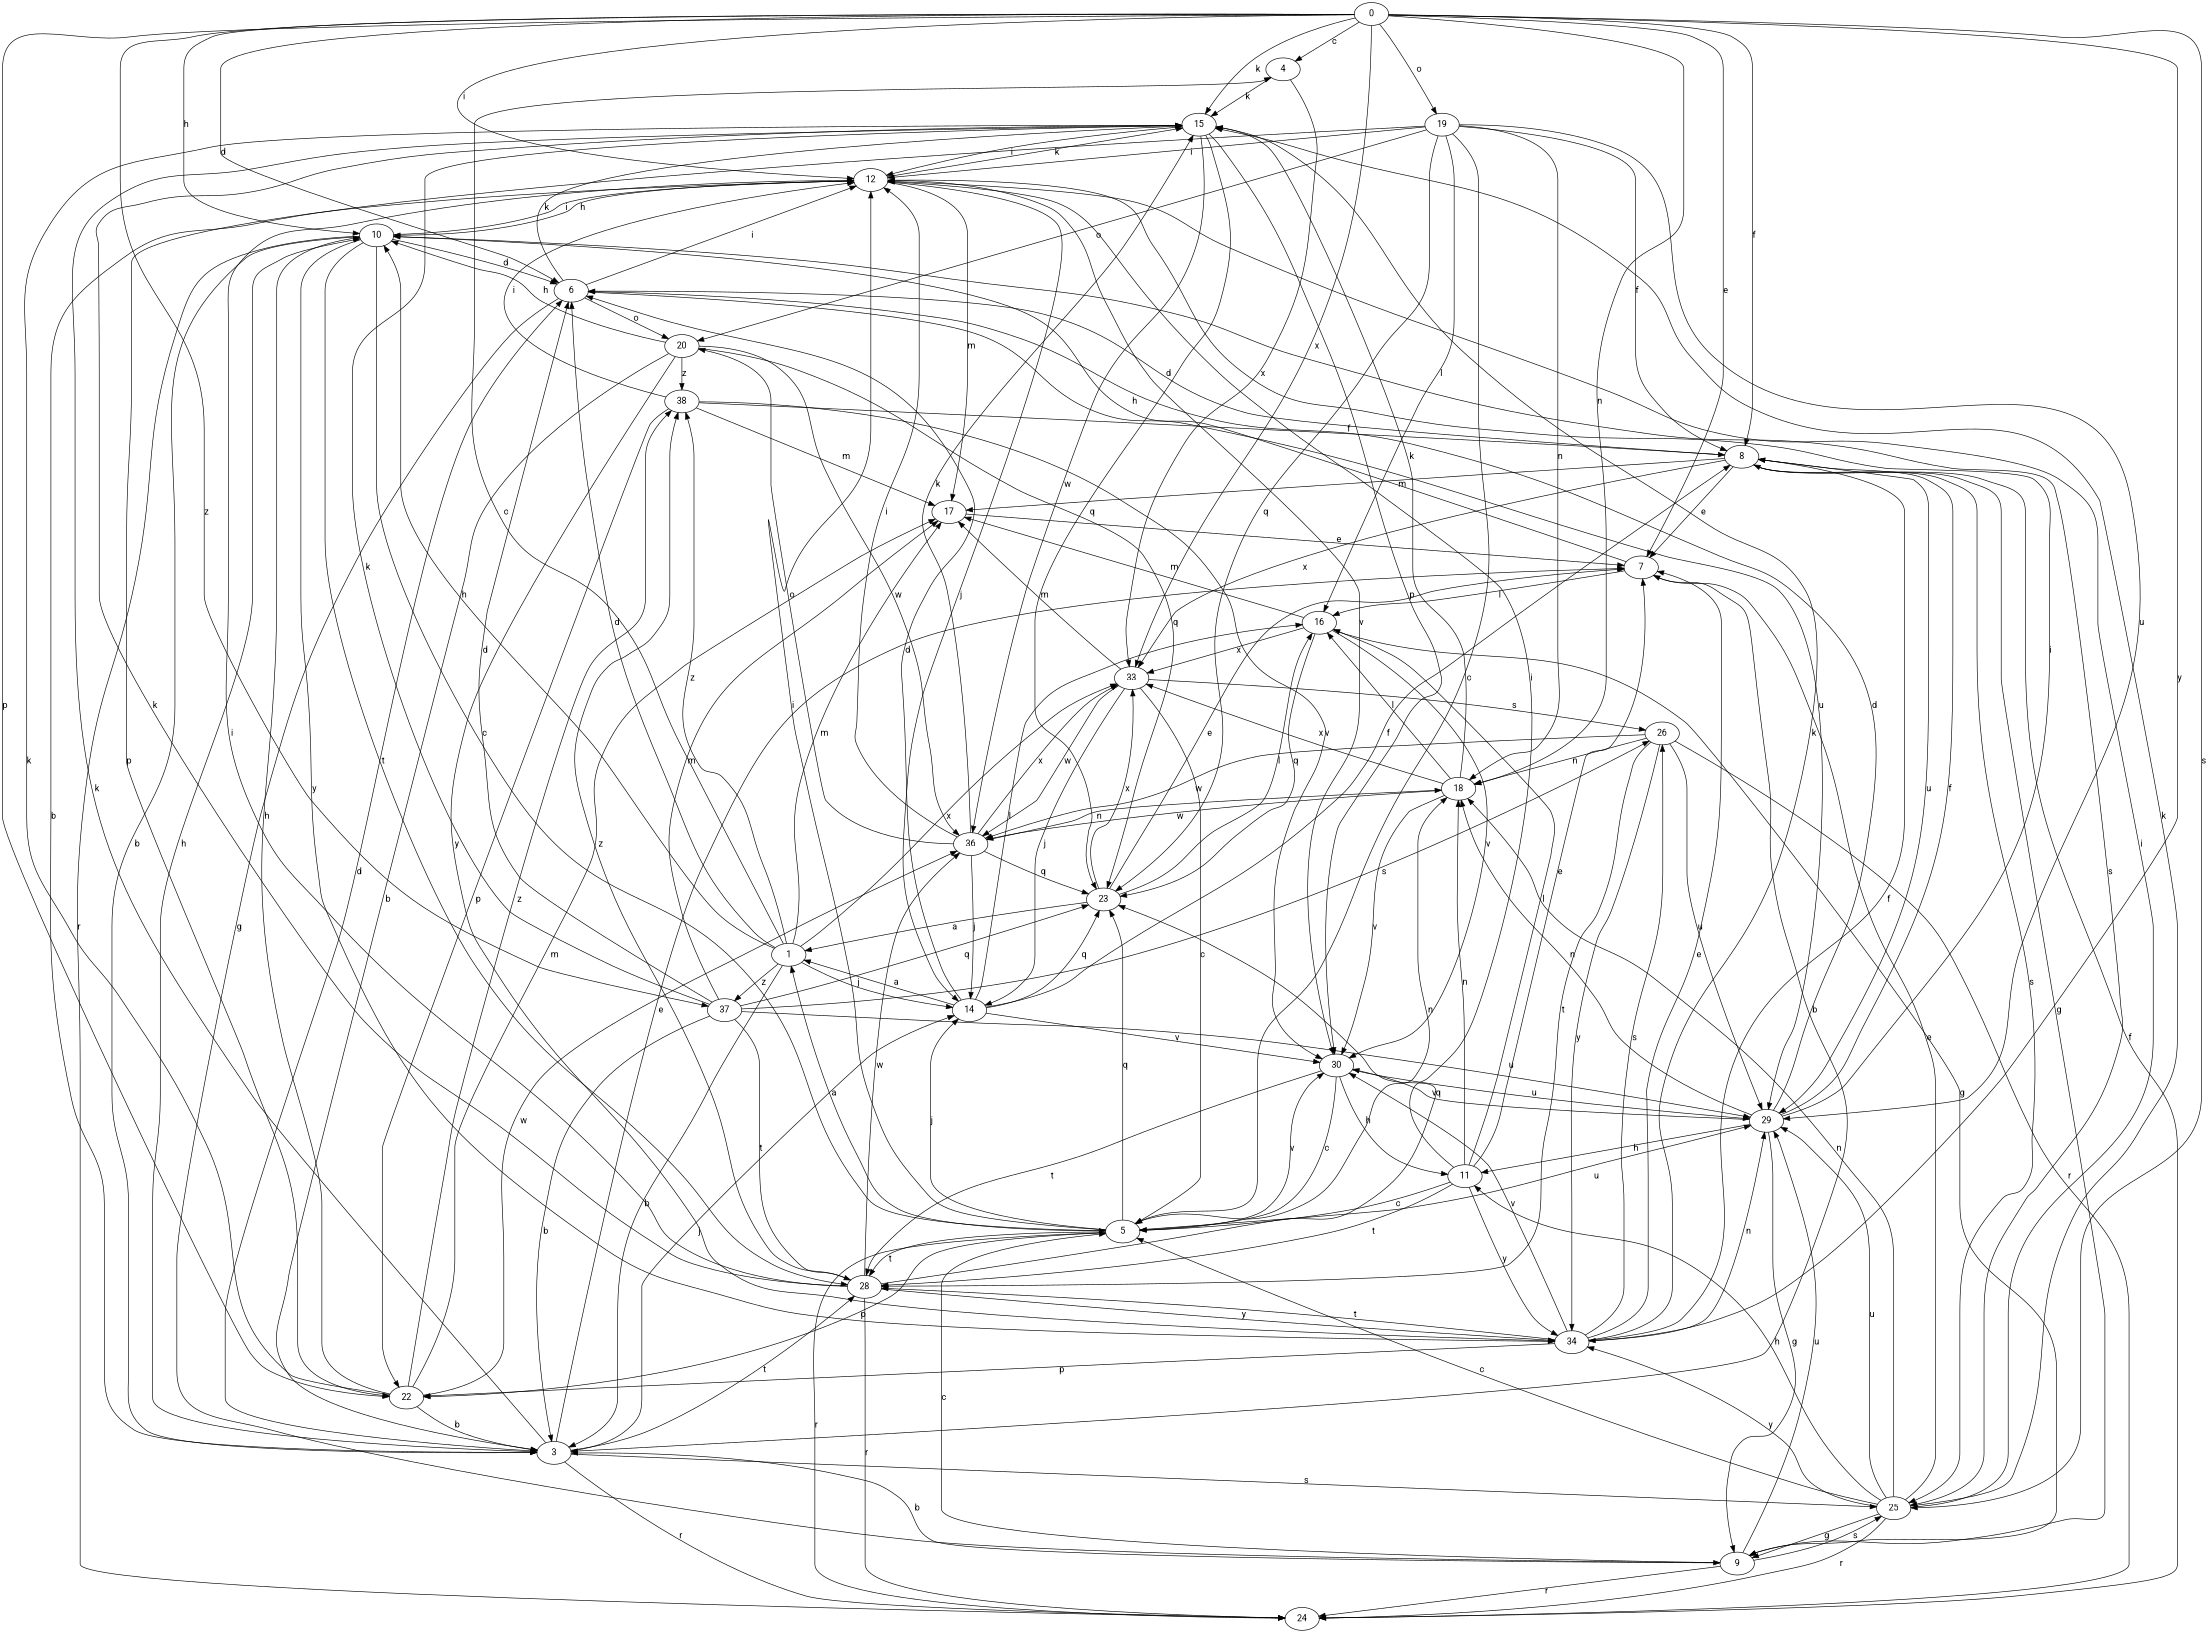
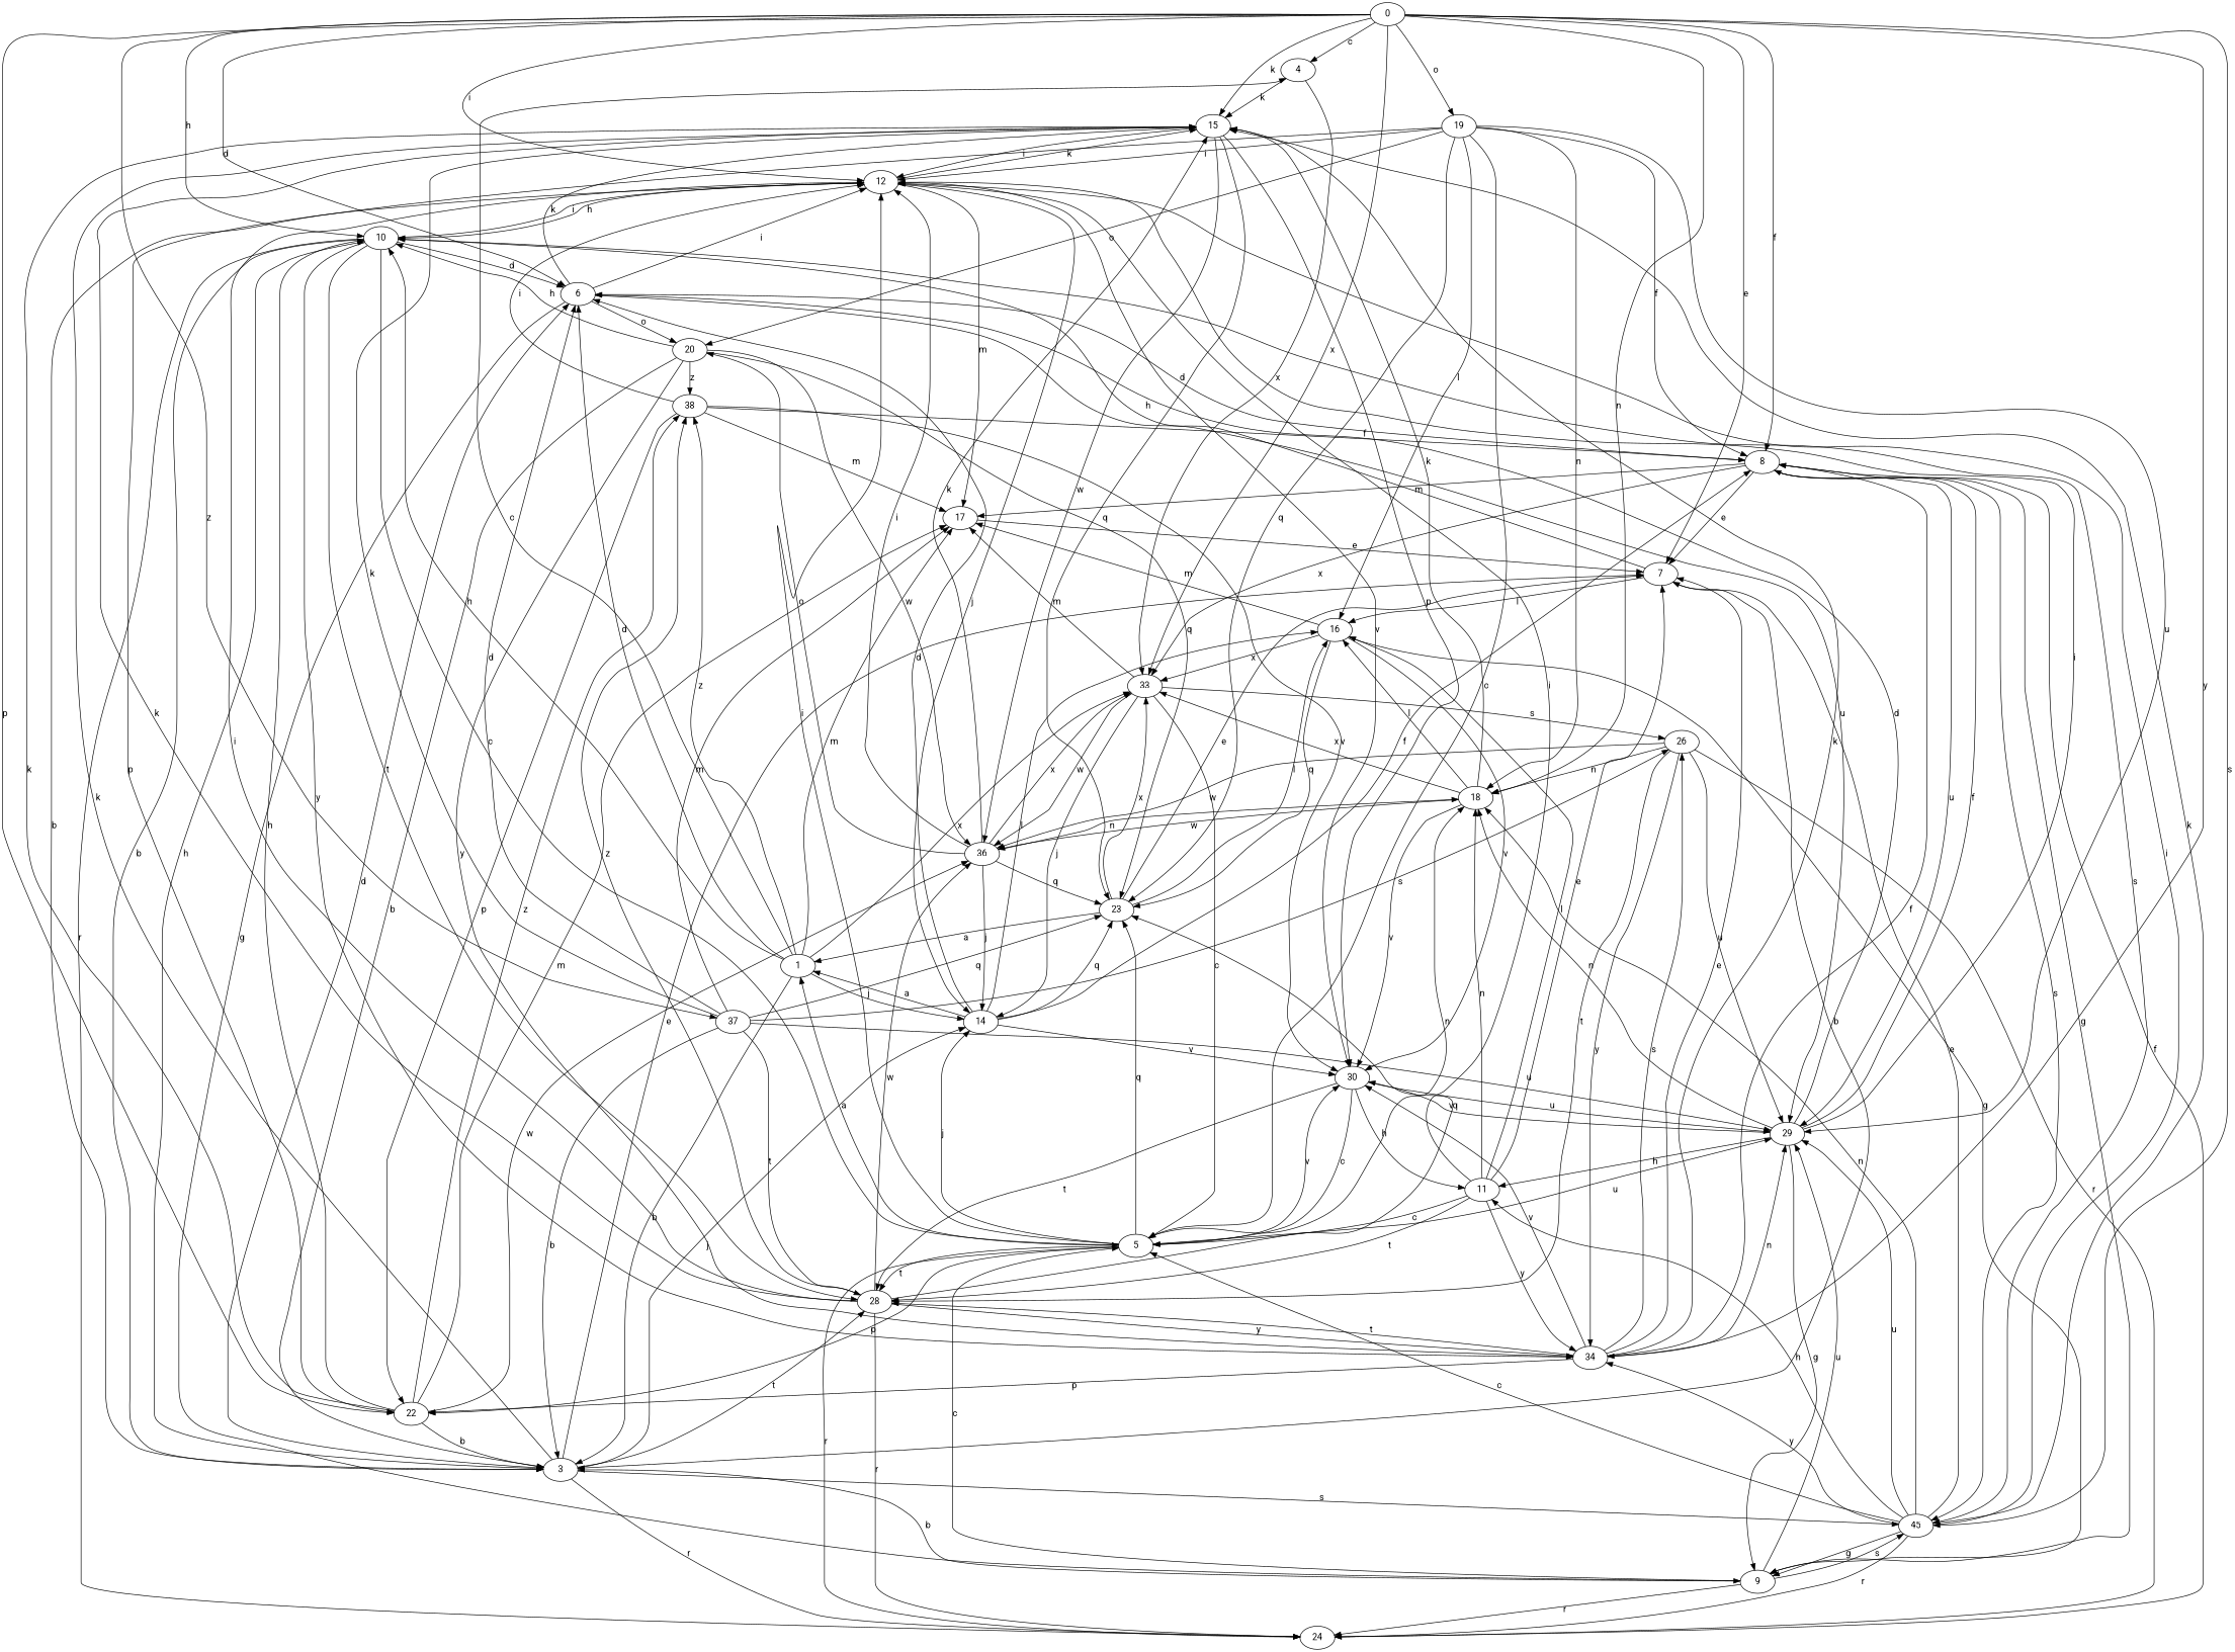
  strict digraph {
    fontname=Roboto
    node [fontname=Roboto]
    edge [fontname=Roboto]
    0
    4
    6
    7
    8
    10
    12
    15
    18
    19
    22
-   25
+   25 [label=45]
    33
    34
    37
    29
    9
    20
    3
    16
    17
    24
    28
    5
    14
    30
    23
    n28 [label=36]
    38
    11
    26
    1
    0 -> 4 [label=c]
    0 -> 6 [label=d]
    0 -> 7 [label=e]
    0 -> 8 [label=f]
    0 -> 10 [label=h]
    0 -> 12 [label=i]
    0 -> 15 [label=k]
    0 -> 18 [label=n]
    0 -> 19 [label=o]
    0 -> 22 [label=p]
    0 -> 25 [label=s]
    0 -> 33 [label=x]
    0 -> 34 [label=y]
    0 -> 37 [label=z]
    4 -> 15 [label=k]
    4 -> 33 [label=x]
    6 -> 12 [label=i]
    6 -> 15 [label=k]
    6 -> 29 [label=u]
    6 -> 9 [label=g]
    6 -> 20 [label=o]
    7 -> 10 [label=h]
    7 -> 3 [label=b]
    7 -> 16 [label=l]
    8 -> 6 [label=d]
    8 -> 7 [label=e]
    8 -> 25 [label=s]
    8 -> 33 [label=x]
    8 -> 29 [label=u]
    8 -> 9 [label=g]
    8 -> 17 [label=m]
    10 -> 6 [label=d]
    10 -> 12 [label=i]
    10 -> 25 [label=s]
    10 -> 34 [label=y]
    10 -> 3 [label=b]
    10 -> 24 [label=r]
    10 -> 28 [label=t]
    10 -> 5 [label=c]
    12 -> 10 [label=h]
    12 -> 15 [label=k]
    12 -> 3 [label=b]
    12 -> 17 [label=m]
    12 -> 14 [label=j]
    12 -> 30 [label=v]
    15 -> 12 [label=i]
    15 -> 30 [label=p]
    15 -> 23 [label=q]
    15 -> n28 [label=w]
    18 -> 15 [label=k]
    18 -> 33 [label=x]
    18 -> 16 [label=l]
    18 -> 30 [label=v]
    18 -> n28 [label=w]
    19 -> 8 [label=f]
    19 -> 12 [label=i]
    19 -> 18 [label=n]
    19 -> 22 [label=p]
    19 -> 29 [label=u]
    19 -> 20 [label=o]
    19 -> 16 [label=l]
    19 -> 5 [label=c]
    19 -> 23 [label=q]
    22 -> 10 [label=h]
    22 -> 15 [label=k]
    22 -> 3 [label=b]
    22 -> 17 [label=m]
    22 -> n28 [label=w]
    22 -> 38 [label=z]
    25 -> 7 [label=e]
    25 -> 12 [label=i]
    25 -> 15 [label=k]
    25 -> 18 [label=n]
    25 -> 34 [label=y]
    25 -> 29 [label=u]
    25 -> 9 [label=g]
    25 -> 24 [label=r]
    25 -> 5 [label=c]
    25 -> 11 [label=h]
    33 -> 17 [label=m]
    33 -> 5 [label=c]
    33 -> 14 [label=j]
    33 -> n28 [label=w]
    33 -> 26 [label=s]
    34 -> 7 [label=e]
    34 -> 8 [label=f]
    34 -> 15 [label=k]
    34 -> 22 [label=p]
    34 -> 29 [label=n]
    34 -> 28 [label=t]
    34 -> 30 [label=v]
    34 -> 26 [label=s]
    37 -> 6 [label=d]
    37 -> 15 [label=k]
    37 -> 29 [label=u]
    37 -> 3 [label=b]
    37 -> 17 [label=m]
    37 -> 28 [label=t]
    37 -> 23 [label=q]
    37 -> 26 [label=s]
    29 -> 6 [label=d]
    29 -> 8 [label=f]
    29 -> 12 [label=i]
    29 -> 18 [label=n]
    29 -> 9 [label=g]
    29 -> 30 [label=v]
    29 -> 11 [label=h]
    9 -> 25 [label=s]
    9 -> 29 [label=u]
    9 -> 3 [label=b]
    9 -> 24 [label=r]
    9 -> 5 [label=c]
    20 -> 10 [label=h]
    20 -> 34 [label=y]
    20 -> 3 [label=b]
    20 -> 23 [label=q]
    20 -> n28 [label=w]
    20 -> 38 [label=z]
    3 -> 6 [label=d]
    3 -> 7 [label=e]
    3 -> 10 [label=h]
    3 -> 15 [label=k]
    3 -> 25 [label=s]
    3 -> 24 [label=r]
    3 -> 28 [label=t]
    3 -> 14 [label=j]
    16 -> 33 [label=x]
    16 -> 9 [label=g]
    16 -> 17 [label=m]
    16 -> 30 [label=v]
    16 -> 23 [label=q]
    17 -> 7 [label=e]
    24 -> 8 [label=f]
    28 -> 12 [label=i]
    28 -> 15 [label=k]
    28 -> 34 [label=y]
    28 -> 24 [label=r]
    28 -> 23 [label=q]
    28 -> n28 [label=w]
    28 -> 38 [label=z]
    5 -> 12 [label=i]
    5 -> 18 [label=n]
    5 -> 22 [label=p]
    5 -> 29 [label=u]
    5 -> 24 [label=r]
    5 -> 28 [label=t]
    5 -> 14 [label=j]
    5 -> 30 [label=v]
    5 -> 23 [label=q]
    5 -> 1 [label=a]
    14 -> 6 [label=d]
    14 -> 8 [label=f]
    14 -> 16 [label=l]
    14 -> 30 [label=v]
    14 -> 23 [label=q]
    14 -> 1 [label=a]
    30 -> 29 [label=u]
    30 -> 28 [label=t]
    30 -> 5 [label=c]
    30 -> 11 [label=h]
    23 -> 7 [label=e]
    23 -> 33 [label=x]
    23 -> 16 [label=l]
    23 -> 1 [label=a]
    n28 -> 12 [label=i]
    n28 -> 15 [label=k]
    n28 -> 18 [label=n]
    n28 -> 33 [label=x]
    n28 -> 20 [label=o]
    n28 -> 14 [label=j]
    n28 -> 23 [label=q]
    38 -> 8 [label=f]
    38 -> 12 [label=i]
    38 -> 22 [label=p]
    38 -> 17 [label=m]
    38 -> 30 [label=v]
    11 -> 7 [label=e]
    11 -> 12 [label=i]
    11 -> 18 [label=n]
    11 -> 34 [label=y]
    11 -> 16 [label=l]
    11 -> 28 [label=t]
    11 -> 5 [label=c]
    26 -> 18 [label=n]
    26 -> 34 [label=y]
    26 -> 29 [label=u]
    26 -> 24 [label=r]
    26 -> 28 [label=t]
    26 -> n28 [label=w]
    1 -> 4 [label=c]
    1 -> 6 [label=d]
    1 -> 10 [label=h]
    1 -> 33 [label=x]
-   1 -> 37 [label=z]
    1 -> 3 [label=b]
    1 -> 17 [label=m]
    1 -> 14 [label=j]
    1 -> 38 [label=z]
  }
